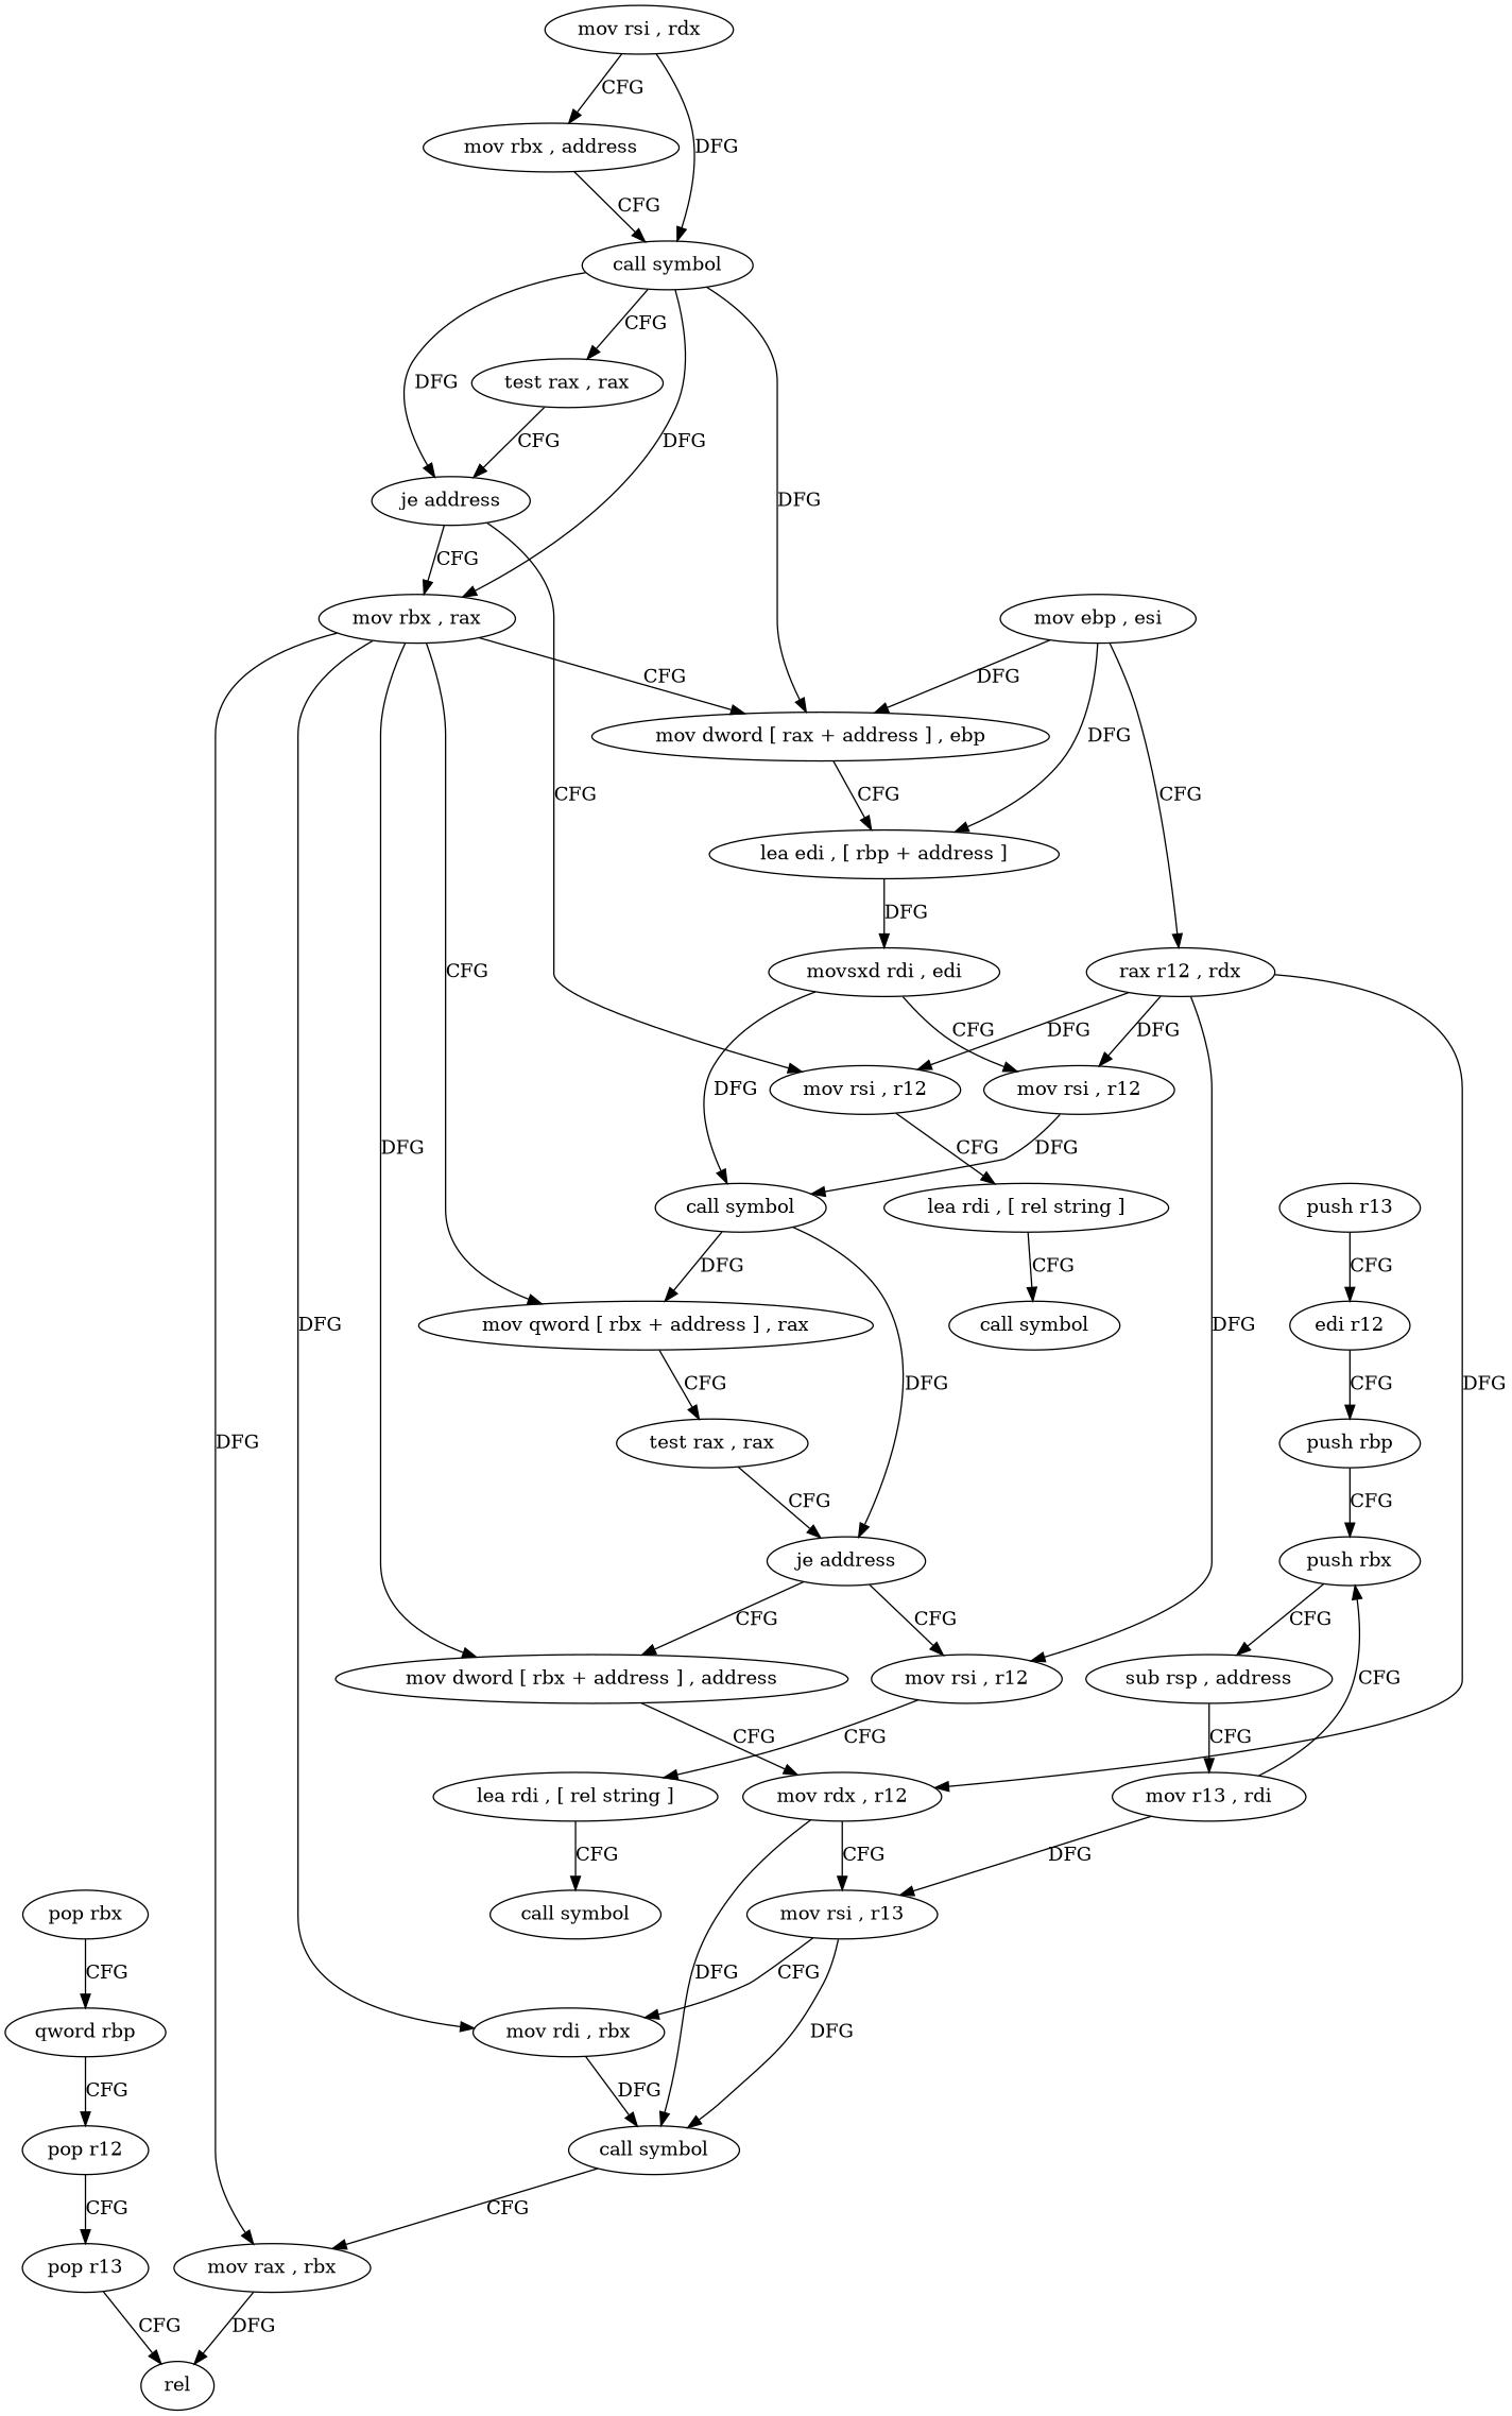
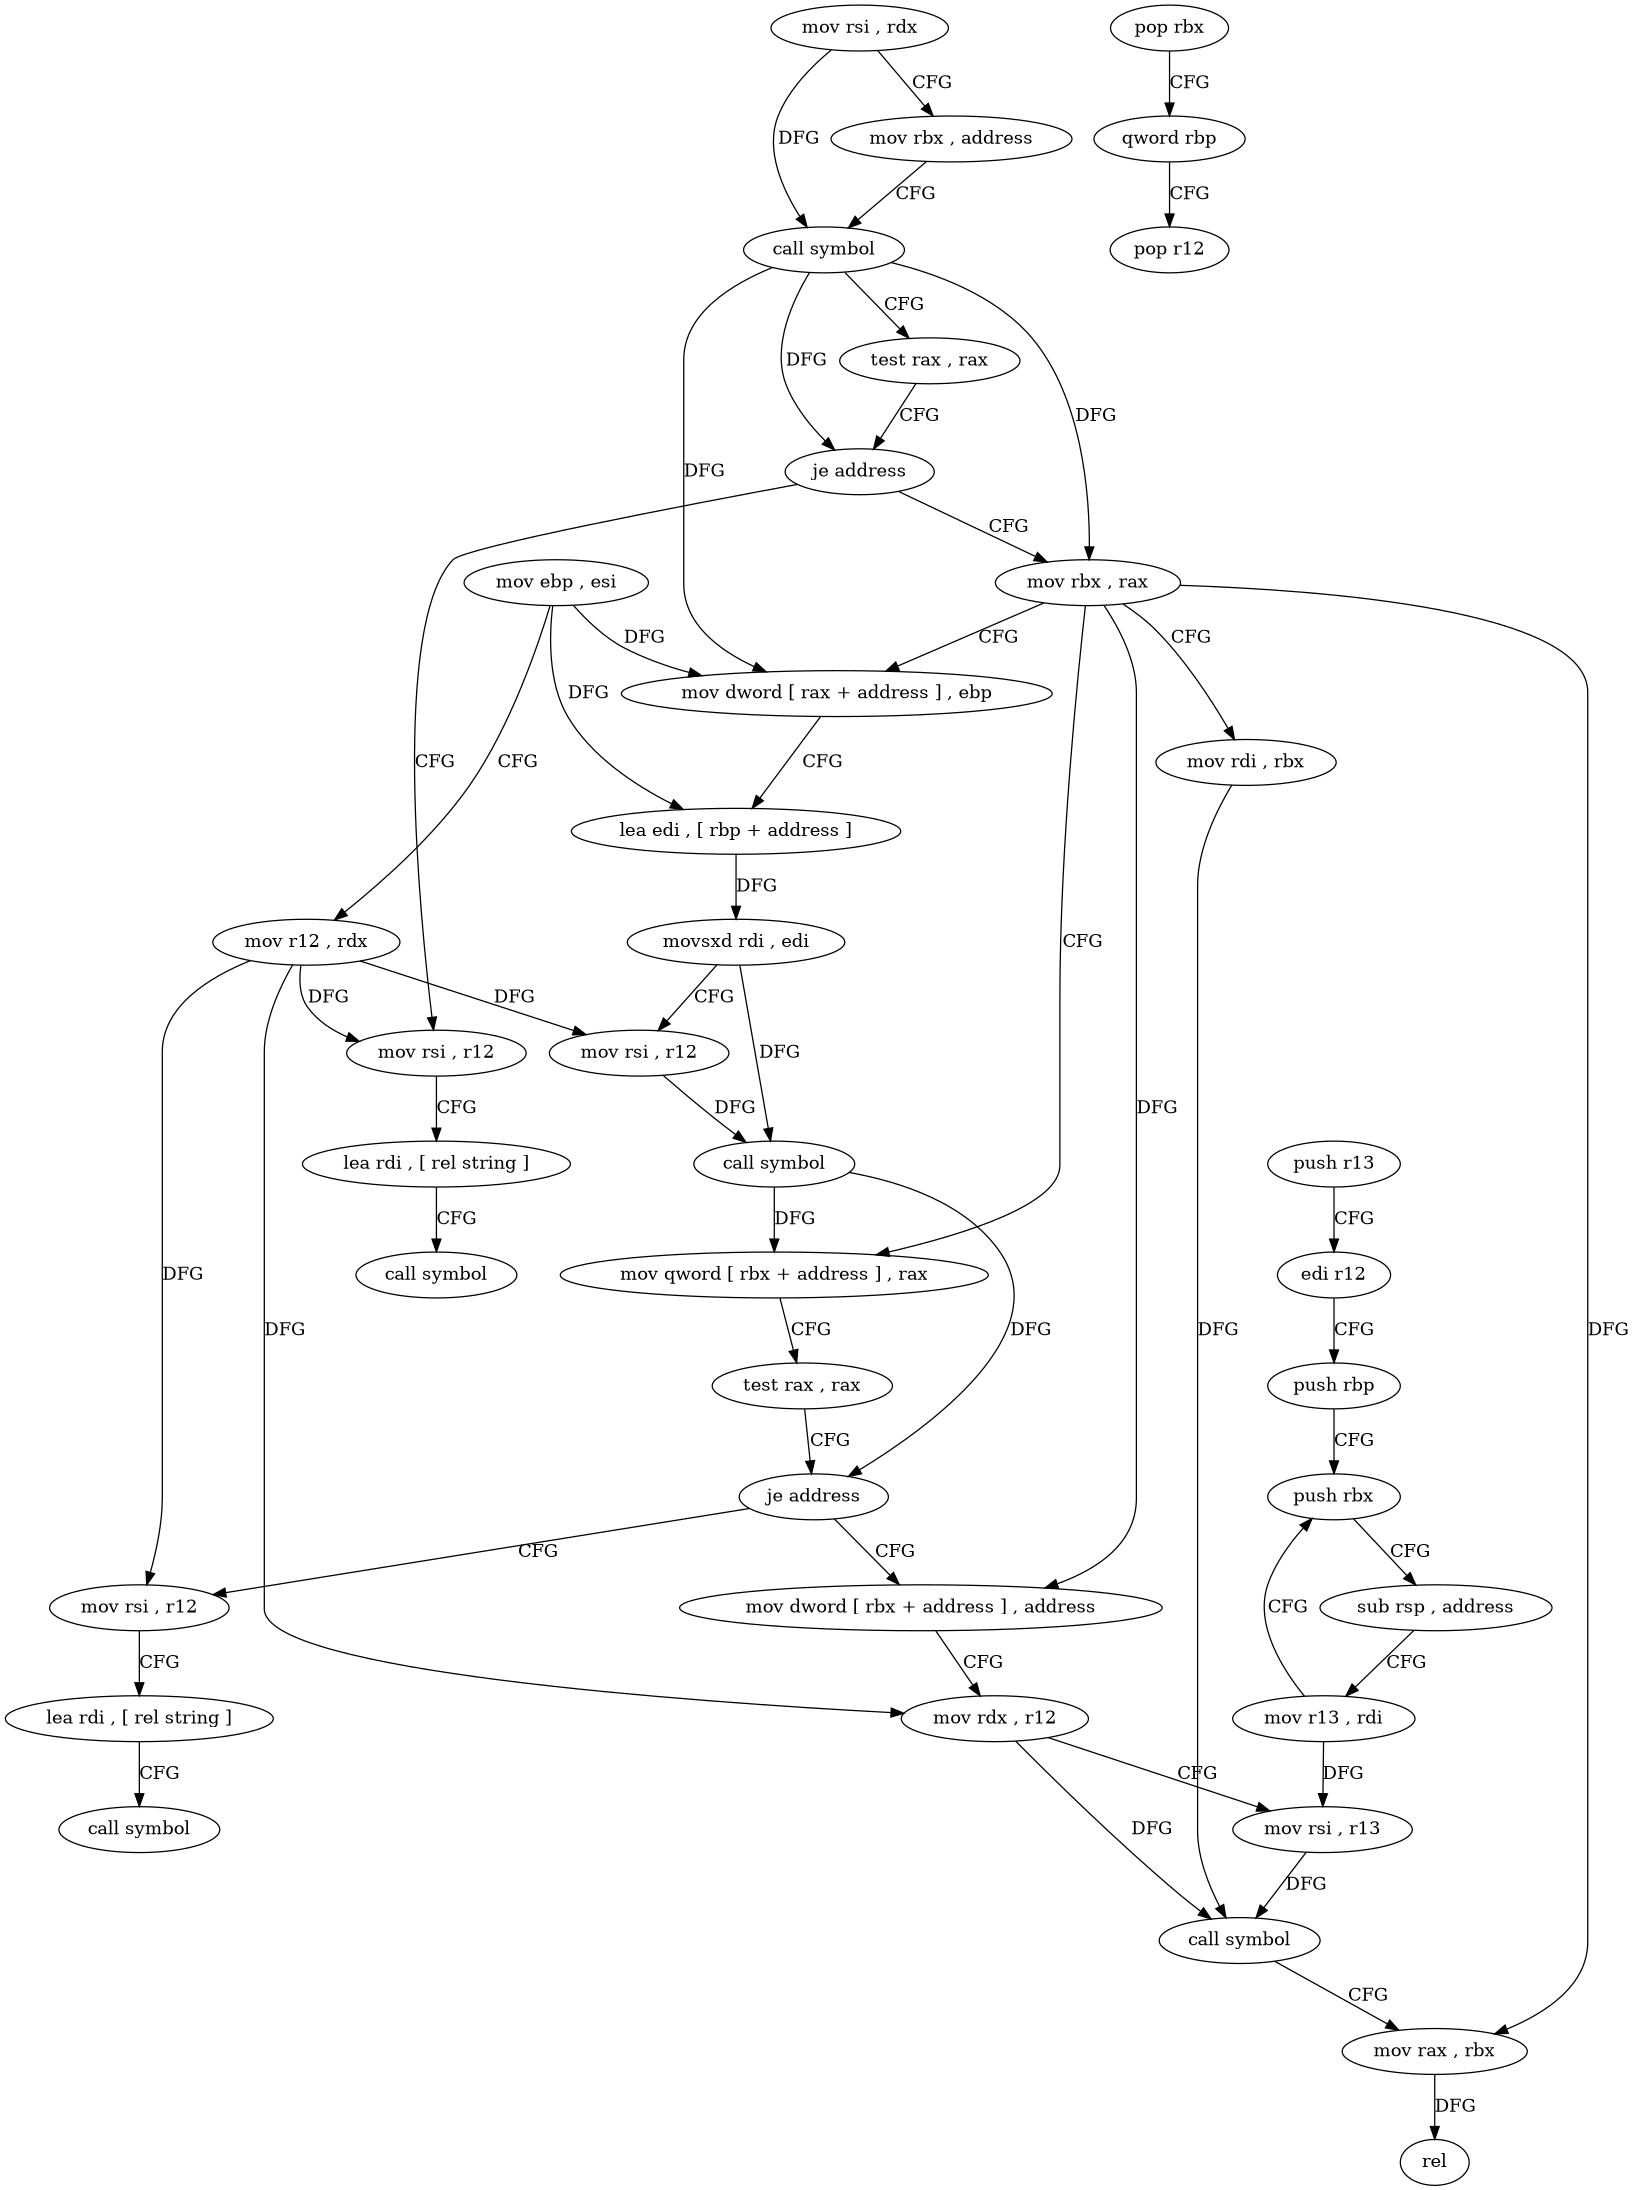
  digraph {
    n1 [label="push r13"]
    n2 [label="edi r12"]
    n3 [label="push rbp"]
    n4 [label="push rbx"]
    n5 [label="sub rsp , address"]
    n6 [label="mov r13 , rdi"]
    n7 [label="mov rsi , r13"]
    n8 [label="mov ebp , esi"]
-   n9 [label="rax r12 , rdx"]
+   n9 [label="mov r12 , rdx"]
    n10 [label="mov dword [ rax + address ] , ebp"]
    n11 [label="lea edi , [ rbp + address ]"]
    n12 [label="mov rdi , rbx"]
    n13 [label="call symbol"]
    n14 [label="mov rsi , r12"]
    n15 [label="mov rsi , r12"]
    n16 [label="mov rsi , r12"]
    n17 [label="mov rdx , r12"]
    n18 [label="movsxd rdi , edi"]
    n19 [label="mov rsi , rdx"]
    n20 [label="mov rbx , address"]
    n21 [label="call symbol"]
    n22 [label="lea rdi , [ rel string ]"]
    n23 [label="call symbol"]
    n24 [label="lea rdi , [ rel string ]"]
    n25 [label="test rax , rax"]
    n26 [label="je address"]
    n27 [label="mov rbx , rax"]
    n28 [label="mov qword [ rbx + address ] , rax"]
    n29 [label="mov dword [ rbx + address ] , address"]
    n30 [label="mov rax , rbx"]
    n31 [label="call symbol"]
    n32 [label="test rax , rax"]
    n33 [label=rel]
    n34 [label="je address"]
    n35 [label="call symbol"]
    n36 [label="pop rbx"]
    n37 [label="qword rbp"]
    n38 [label="pop r12"]
-   n39 [label="pop r13"]
    n1 -> n2 [label=CFG]
    n2 -> n3 [label=CFG]
    n3 -> n4 [label=CFG]
    n4 -> n5 [label=CFG]
    n5 -> n6 [label=CFG]
    n6 -> n4 [label=CFG]
    n6 -> n7 [label=DFG]
-   n7 -> n12 [label=CFG]
    n7 -> n13 [label=DFG]
    n8 -> n9 [label=CFG]
    n8 -> n10 [label=DFG]
    n8 -> n11 [label=DFG]
    n9 -> n14 [label=DFG]
    n9 -> n15 [label=DFG]
    n9 -> n16 [label=DFG]
    n9 -> n17 [label=DFG]
    n10 -> n11 [label=CFG]
    n11 -> n18 [label=DFG]
    n12 -> n13 [label=DFG]
    n13 -> n30 [label=CFG]
    n14 -> n22 [label=CFG]
    n15 -> n23 [label=DFG]
    n16 -> n24 [label=CFG]
    n17 -> n7 [label=CFG]
    n17 -> n13 [label=DFG]
    n18 -> n15 [label=CFG]
    n18 -> n23 [label=DFG]
    n19 -> n20 [label=CFG]
    n19 -> n21 [label=DFG]
    n20 -> n21 [label=CFG]
    n21 -> n10 [label=DFG]
    n21 -> n25 [label=CFG]
    n21 -> n26 [label=DFG]
    n21 -> n27 [label=DFG]
    n22 -> n31 [label=CFG]
    n23 -> n28 [label=DFG]
    n23 -> n34 [label=DFG]
    n24 -> n35 [label=CFG]
    n25 -> n26 [label=CFG]
    n26 -> n14 [label=CFG]
    n26 -> n27 [label=CFG]
    n27 -> n10 [label=CFG]
-   n27 -> n12 [label=DFG]
+   n27 -> n12 [label=CFG]
    n27 -> n28 [label=CFG]
    n27 -> n29 [label=DFG]
    n27 -> n30 [label=DFG]
    n28 -> n32 [label=CFG]
    n29 -> n17 [label=CFG]
    n30 -> n33 [label=DFG]
    n32 -> n34 [label=CFG]
    n34 -> n16 [label=CFG]
    n34 -> n29 [label=CFG]
    n36 -> n37 [label=CFG]
    n37 -> n38 [label=CFG]
-   n38 -> n39 [label=CFG]
-   n39 -> n33 [label=CFG]
  }
